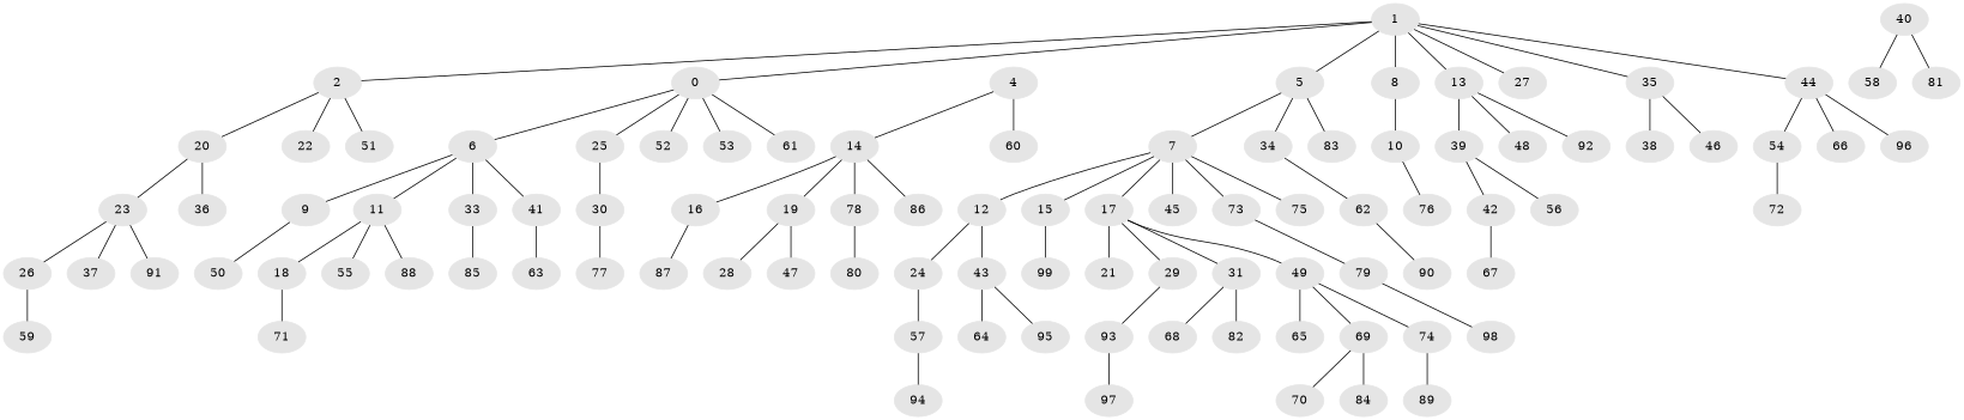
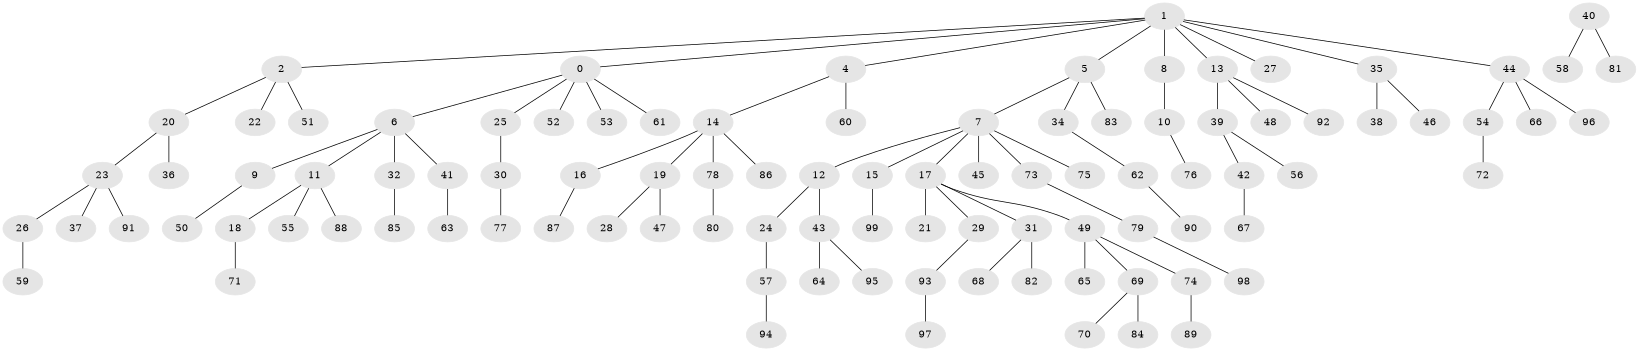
  graph {
    node [color=gray90 style=filled]
    1
    2
    n3 [label=0]
    4
    5
    8
    13
    27
    35
    44
    20
    22
    51
    6
    25
    52
    53
    61
    14
    60
    7
    34
    83
    10
    39
    48
    92
    38
    46
    54
    66
    96
    23
    36
    9
    11
-   33
+   33 [label=32]
    41
    30
    16
    19
    78
    86
    12
    15
    17
    45
    73
    75
    62
    50
    18
    55
    88
    85
    63
    24
    43
    99
    21
    29
    31
    49
    79
    76
    71
    57
    64
    95
    42
    56
    87
    28
    47
    80
    93
    68
    82
    65
    69
    74
    26
    37
    91
    59
    94
    77
    97
    40
    58
    81
    90
    67
    72
    70
    84
    89
    98
    1 -- 2
    1 -- n3
+   1 -- 4
    1 -- 5
    1 -- 8
    1 -- 13
    1 -- 27
    1 -- 35
    1 -- 44
    2 -- 20
    2 -- 22
    2 -- 51
    n3 -- 6
    n3 -- 25
    n3 -- 52
    n3 -- 53
    n3 -- 61
    4 -- 14
    4 -- 60
    5 -- 7
    5 -- 34
    5 -- 83
    8 -- 10
    13 -- 39
    13 -- 48
    13 -- 92
    35 -- 38
    35 -- 46
    44 -- 54
    44 -- 66
    44 -- 96
    20 -- 23
    20 -- 36
    6 -- 9
    6 -- 11
    6 -- 33
    6 -- 41
    25 -- 30
    14 -- 16
    14 -- 19
    14 -- 78
    14 -- 86
    7 -- 12
    7 -- 15
    7 -- 17
    7 -- 45
    7 -- 73
    7 -- 75
    34 -- 62
    10 -- 76
    39 -- 42
    39 -- 56
    54 -- 72
    23 -- 26
    23 -- 37
    23 -- 91
    9 -- 50
    11 -- 18
    11 -- 55
    11 -- 88
    33 -- 85
    41 -- 63
    30 -- 77
    16 -- 87
    19 -- 28
    19 -- 47
    78 -- 80
    12 -- 24
    12 -- 43
    15 -- 99
    17 -- 21
    17 -- 29
    17 -- 31
    17 -- 49
    73 -- 79
    62 -- 90
    18 -- 71
    24 -- 57
    43 -- 64
    43 -- 95
    29 -- 93
    31 -- 68
    31 -- 82
    49 -- 65
    49 -- 69
    49 -- 74
    79 -- 98
    57 -- 94
    42 -- 67
    93 -- 97
    69 -- 70
    69 -- 84
    74 -- 89
    26 -- 59
    40 -- 58
    40 -- 81
  }
